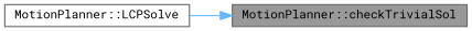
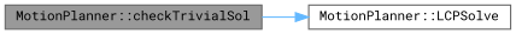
  digraph {
    rankdir=RL
    fontname="Roboto Mono"
    node [fontname="Roboto Mono" fontsize=10 shape=box style=filled]
    n1 [color=gray40 fillcolor=grey60 fontcolor=black height=0.2 label="MotionPlanner::checkTrivialSol" width=0.4]
    n2 [color=grey40 fillcolor=white height=0.2 label="MotionPlanner::LCPSolve" width=0.4]
-   n1 -> n2 [color=steelblue1 dir=back fontname="Roboto Mono" fontsize=10 labelfontname=Helvetica labelfontsize=10 style=solid]
+   n2 -> n1 [color=steelblue1 dir=back fontname="Roboto Mono" fontsize=10 labelfontname=Helvetica labelfontsize=10 style=solid]
  }
